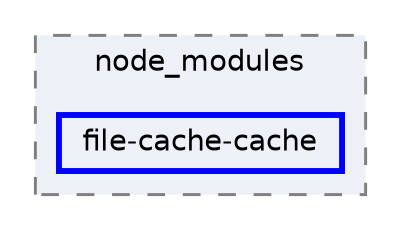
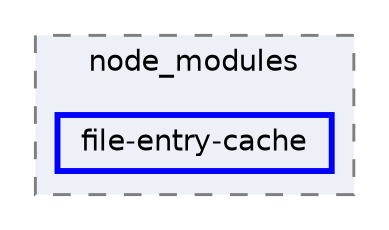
  digraph {
    compound=true
-   n1 [color=blue fillcolor="#edf0f7" fontname=Helvetica fontsize=10 height=0.2 label="file-cache-cache" shape=box style="filled,bold" width=0.4]
+   n1 [color=blue fillcolor="#edf0f7" fontname=Helvetica fontsize=10 height=0.2 label="file-entry-cache" shape=box style="filled,bold" width=0.4]
    subgraph cluster_1 {
      bgcolor="#edf0f7"
      fontname=Helvetica
      fontsize=10
      label=node_modules
      pencolor=grey50
      style="filled,dashed"
      n1
    }
  }
